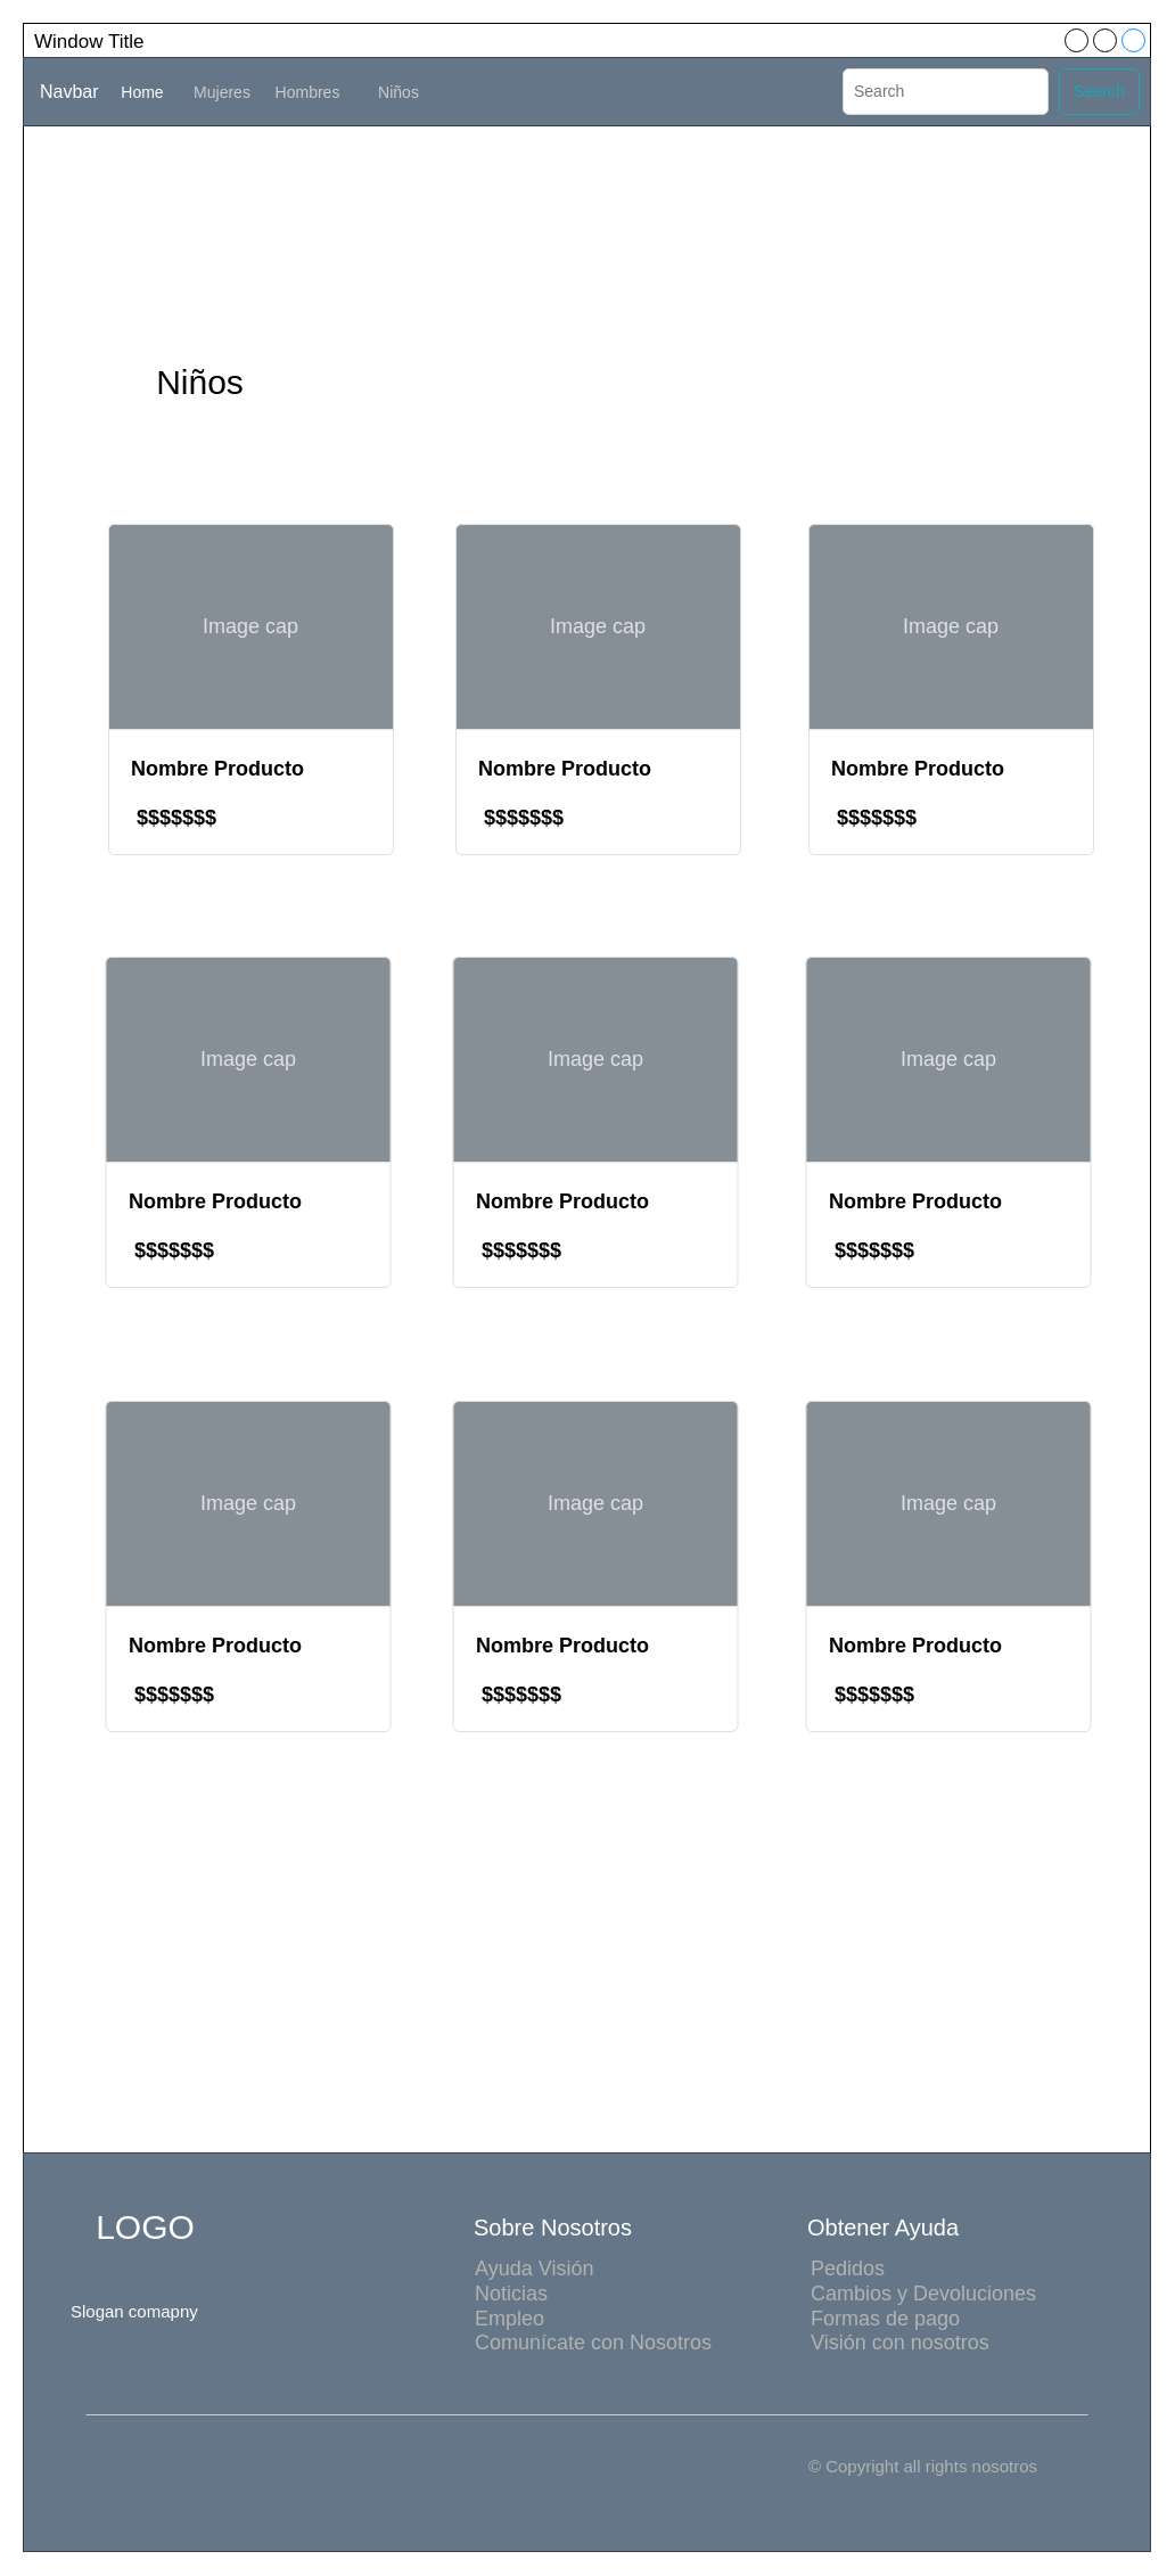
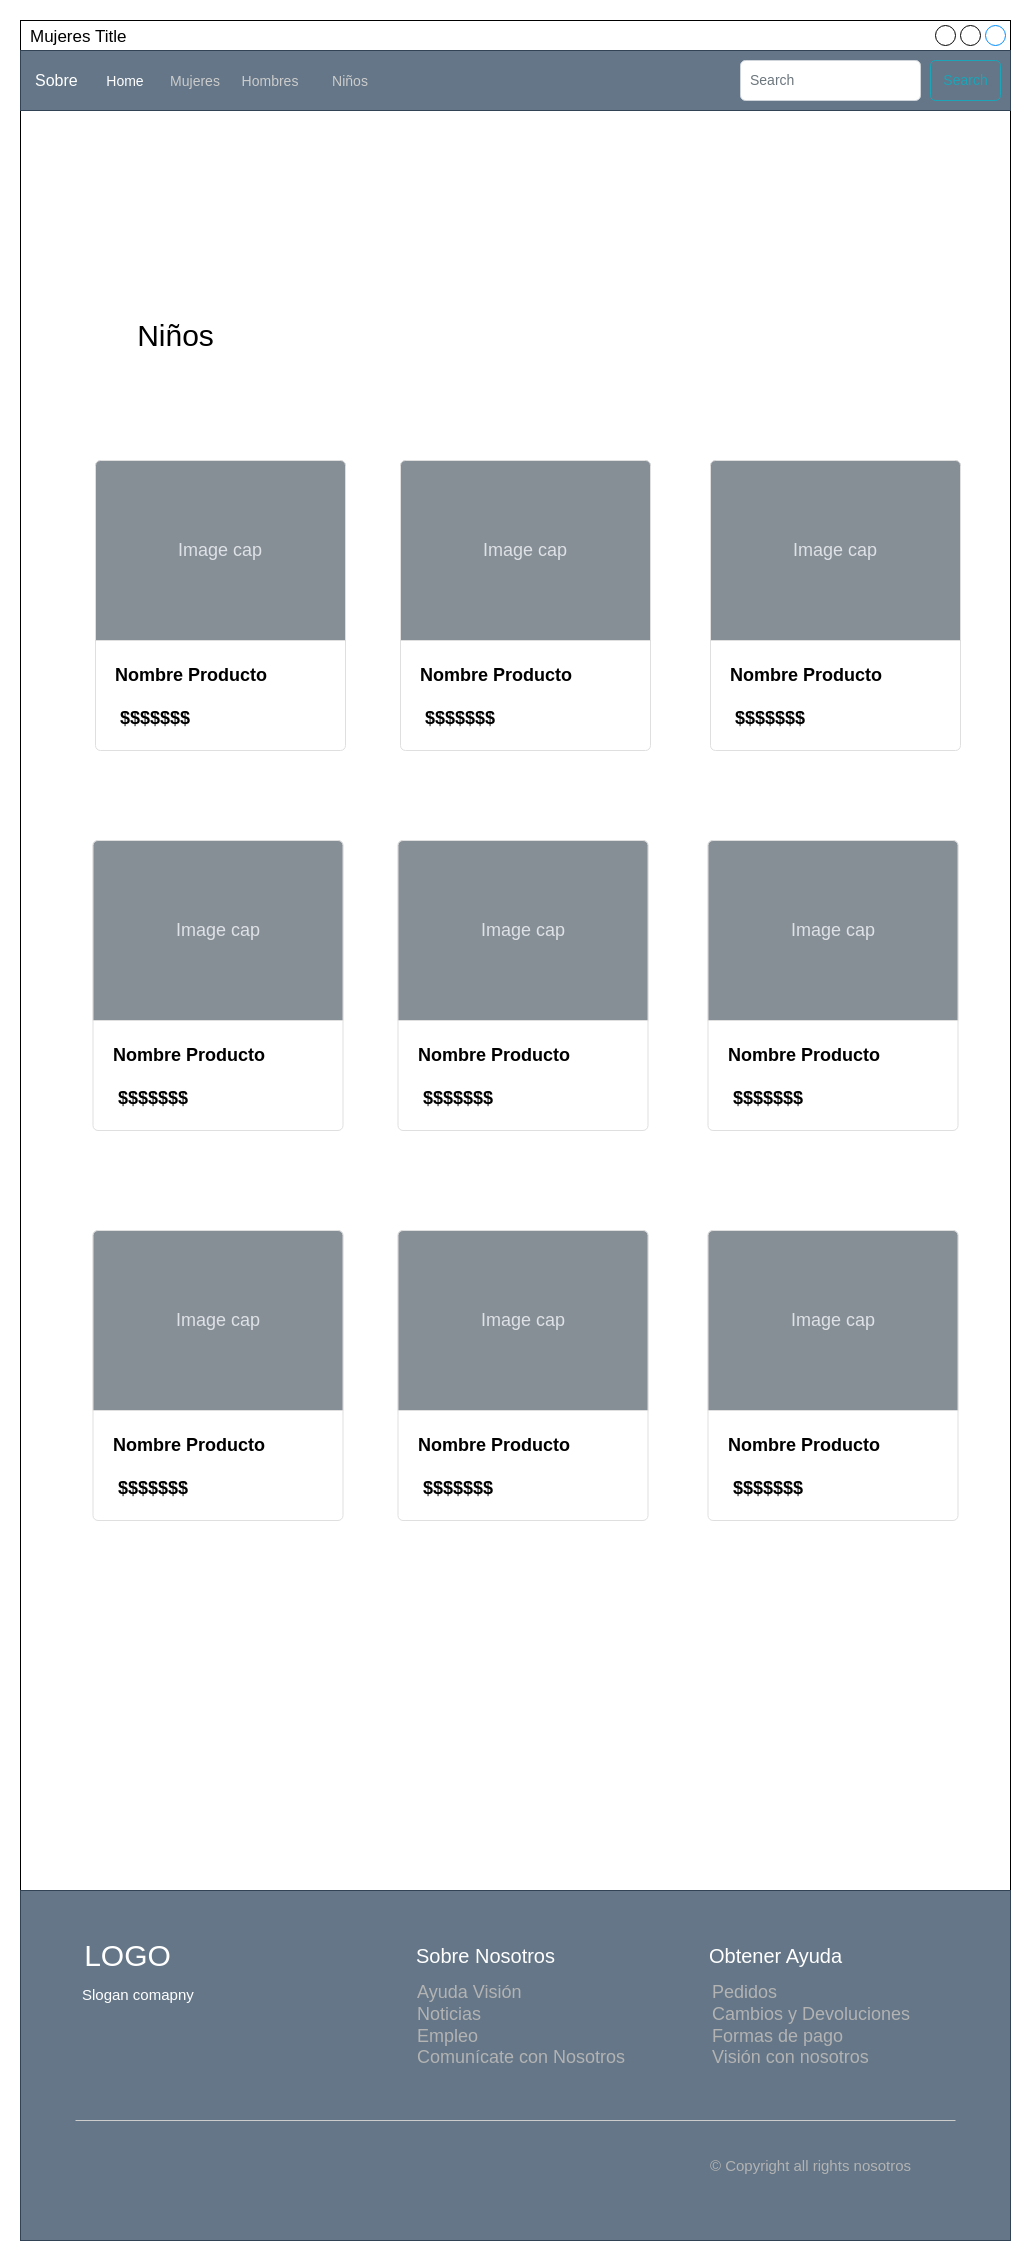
  <mxCell id="0" />
  <mxCell id="1" parent="0" />
- <mxCell id="2" value="Window Title" style="strokeWidth=1;shadow=0;dashed=0;align=center;html=1;shape=mxgraph.mockup.containers.window;align=left;verticalAlign=top;spacingLeft=8;strokeColor2=#008cff;strokeColor3=#c4c4c4;mainText=;fontSize=17;labelBackgroundColor=none;" vertex="1" parent="1"><mxGeometry x="20" y="20" width="990" height="2220" as="geometry" /></mxCell>
- <mxCell id="3" value="Navbar" style="html=1;shadow=0;dashed=0;fillColor=#647687;strokeColor=#314354;fontSize=16;align=left;spacing=15;fontColor=#ffffff;" vertex="1" parent="1"><mxGeometry x="20" y="50" width="990" height="60" as="geometry" /></mxCell>
+ <mxCell id="2" value="Mujeres Title" style="strokeWidth=1;shadow=0;dashed=0;align=center;html=1;shape=mxgraph.mockup.containers.window;align=left;verticalAlign=top;spacingLeft=8;strokeColor2=#008cff;strokeColor3=#c4c4c4;mainText=;fontSize=17;labelBackgroundColor=none;" vertex="1" parent="1"><mxGeometry x="20" y="20" width="990" height="2220" as="geometry" /></mxCell>
+ <mxCell id="3" value="Sobre" style="html=1;shadow=0;dashed=0;fillColor=#647687;strokeColor=#314354;fontSize=16;align=left;spacing=15;fontColor=#ffffff;" vertex="1" parent="1"><mxGeometry x="20" y="50" width="990" height="60" as="geometry" /></mxCell>
  <mxCell id="4" value="Home" style="fillColor=none;strokeColor=none;fontSize=14;fontColor=#ffffff;align=center;" vertex="1" parent="3"><mxGeometry width="70" height="40" relative="1" as="geometry"><mxPoint x="70" y="10" as="offset" /></mxGeometry></mxCell>
  <mxCell id="5" value="Mujeres" style="fillColor=none;strokeColor=none;fontSize=14;align=center;fontColor=#CCCCCC;" vertex="1" parent="3"><mxGeometry width="70" height="40" relative="1" as="geometry"><mxPoint x="140" y="10" as="offset" /></mxGeometry></mxCell>
  <mxCell id="6" value="Hombres" style="fillColor=none;strokeColor=none;fontSize=14;align=center;spacingRight=0;fontColor=#CCCCCC;" vertex="1" parent="3"><mxGeometry width="80" height="40" relative="1" as="geometry"><mxPoint x="210" y="10" as="offset" /></mxGeometry></mxCell>
  <mxCell id="7" value="Niños" style="fillColor=none;strokeColor=none;fontSize=14;align=center;fontColor=#CCCCCC;" vertex="1" parent="3"><mxGeometry width="80" height="40" relative="1" as="geometry"><mxPoint x="290" y="10" as="offset" /></mxGeometry></mxCell>
  <mxCell id="8" value="Search" style="html=1;shadow=0;dashed=0;shape=mxgraph.bootstrap.rrect;rSize=5;fontSize=14;fontColor=#1CA5B8;strokeColor=#1CA5B8;fillColor=none;" vertex="1" parent="3"><mxGeometry x="1" width="70" height="40" relative="1" as="geometry"><mxPoint x="-80" y="10" as="offset" /></mxGeometry></mxCell>
  <mxCell id="9" value="Search" style="html=1;shadow=0;dashed=0;shape=mxgraph.bootstrap.rrect;rSize=5;fontSize=14;fontColor=#6C767D;strokeColor=#CED4DA;fillColor=#ffffff;align=left;spacing=10;" vertex="1" parent="3"><mxGeometry x="1" width="180" height="40" relative="1" as="geometry"><mxPoint x="-270" y="10" as="offset" /></mxGeometry></mxCell>
  <mxCell id="10" value="&lt;span style=&quot;font-size: 30px&quot;&gt;Niños&lt;/span&gt;" style="text;html=1;align=center;verticalAlign=middle;resizable=0;points=[];autosize=1;strokeColor=none;" vertex="1" parent="1"><mxGeometry x="130" y="320" width="90" height="30" as="geometry" /></mxCell>
  <mxCell id="11" value="" style="group" vertex="1" connectable="0" parent="1"><mxGeometry x="20" y="1890" width="990" height="350" as="geometry" /></mxCell>
  <mxCell id="12" value="" style="whiteSpace=wrap;html=1;fontSize=30;align=left;fillColor=#647687;strokeColor=#314354;fontColor=#ffffff;" vertex="1" parent="11"><mxGeometry width="990" height="350" as="geometry" /></mxCell>
  <mxCell id="13" value="&lt;font style=&quot;font-size: 30px&quot;&gt;LOGO&lt;/font&gt;" style="text;html=1;align=center;verticalAlign=middle;resizable=0;points=[];autosize=1;strokeColor=none;fontSize=24;fontColor=#FFFFFF;spacingLeft=-7;" vertex="1" parent="11"><mxGeometry x="60" y="45" width="100" height="40" as="geometry" /></mxCell>
- <mxCell id="14" value="&lt;font style=&quot;font-size: 15px&quot;&gt;Slogan comapny&lt;/font&gt;" style="text;html=1;strokeColor=none;fillColor=none;align=left;verticalAlign=middle;whiteSpace=wrap;rounded=0;labelBackgroundColor=none;fontSize=25;fontColor=#FFFFFF;" vertex="1" parent="11"><mxGeometry x="40" y="125" width="120" height="20" as="geometry" /></mxCell>
+ <mxCell id="14" value="&lt;font style=&quot;font-size: 15px&quot;&gt;Slogan comapny&lt;/font&gt;" style="text;html=1;strokeColor=none;fillColor=none;align=left;verticalAlign=middle;whiteSpace=wrap;rounded=0;labelBackgroundColor=none;fontSize=25;fontColor=#FFFFFF;" vertex="1" parent="11"><mxGeometry x="60" y="90" width="120" height="20" as="geometry" /></mxCell>
  <mxCell id="15" value="&lt;font style=&quot;font-size: 20px&quot;&gt;Obtener Ayuda&lt;/font&gt;" style="text;html=1;align=center;verticalAlign=middle;resizable=0;points=[];autosize=1;strokeColor=none;fontSize=35;fontColor=#FFFFFF;rotation=0;" vertex="1" parent="11"><mxGeometry x="680" y="35" width="150" height="50" as="geometry" /></mxCell>
  <mxCell id="16" value="&lt;font style=&quot;font-size: 18px;&quot;&gt;Pedidos&lt;br style=&quot;font-size: 18px;&quot;&gt;Cambios y Devoluciones&lt;br style=&quot;font-size: 18px;&quot;&gt;Formas de pago&lt;br style=&quot;font-size: 18px;&quot;&gt;&lt;/font&gt;&lt;div style=&quot;font-size: 18px;&quot;&gt;&lt;font style=&quot;font-size: 18px;&quot;&gt;Visión con nosotros&lt;/font&gt;&lt;/div&gt;" style="text;html=1;align=left;verticalAlign=middle;resizable=0;points=[];autosize=1;strokeColor=none;fontSize=18;line-height=13;imageAspect=1;container=0;fontColor=#B3B3B3;" vertex="1" parent="11"><mxGeometry x="690" y="90" width="220" height="90" as="geometry" /></mxCell>
  <mxCell id="17" value="&lt;font style=&quot;font-size: 20px&quot;&gt;Sobre Nosotros&lt;/font&gt;" style="text;html=1;align=center;verticalAlign=middle;resizable=0;points=[];autosize=1;strokeColor=none;fontSize=35;fontColor=#FFFFFF;rotation=0;" vertex="1" parent="11"><mxGeometry x="390" y="35" width="150" height="50" as="geometry" /></mxCell>
  <mxCell id="18" value="&lt;font style=&quot;font-size: 18px;&quot;&gt;Ayuda Visión&amp;nbsp;&lt;br style=&quot;font-size: 18px;&quot;&gt;Noticias&lt;br style=&quot;font-size: 18px;&quot;&gt;Empleo&lt;br style=&quot;font-size: 18px;&quot;&gt;Comunícate con Nosotros&lt;/font&gt;" style="text;html=1;align=left;verticalAlign=middle;resizable=0;points=[];autosize=1;strokeColor=none;fontSize=18;fontColor=#B3B3B3;" vertex="1" parent="11"><mxGeometry x="395" y="90" width="220" height="90" as="geometry" /></mxCell>
  <mxCell id="19" value="" style="endArrow=none;html=1;fontSize=39;fontColor=#B3B3B3;strokeColor=#CCCCCC;" edge="1" parent="11"><mxGeometry y="-20" width="50" height="50" as="geometry"><mxPoint x="55" y="230" as="sourcePoint" /><mxPoint x="935" y="230" as="targetPoint" /></mxGeometry></mxCell>
  <mxCell id="20" value="&lt;font style=&quot;font-size: 15px&quot;&gt;© Copyright all rights nosotros&lt;/font&gt;" style="text;html=1;align=center;verticalAlign=middle;resizable=0;points=[];autosize=1;strokeColor=none;fontSize=39;fontColor=#B3B3B3;" vertex="1" parent="11"><mxGeometry x="680" y="238" width="220" height="60" as="geometry" /></mxCell>
  <mxCell id="21" value="" style="group" vertex="1" connectable="0" parent="11"><mxGeometry x="80" y="260" width="137.5" height="38" as="geometry" /></mxCell>
  <mxCell id="22" value="" style="shape=image;html=1;verticalAlign=top;verticalLabelPosition=bottom;labelBackgroundColor=#ffffff;imageAspect=0;aspect=fixed;image=https://cdn1.iconfinder.com/data/icons/social-media-outline-6/128/SocialMedia_Twitter-Outline-128.png;fontSize=39;fontColor=#B3B3B3;strokeColor=#000000;fillColor=none;gradientColor=#B3B3B3;align=left;" vertex="1" parent="21"><mxGeometry width="37.999" height="37.999" as="geometry" /></mxCell>
  <mxCell id="23" value="" style="shape=image;html=1;verticalAlign=top;verticalLabelPosition=bottom;labelBackgroundColor=#ffffff;imageAspect=0;aspect=fixed;image=https://cdn1.iconfinder.com/data/icons/social-media-outline-6/128/SocialMedia_Facebook-Outline-128.png;fontSize=39;fontColor=#B3B3B3;strokeColor=#000000;fillColor=none;gradientColor=#B3B3B3;align=left;" vertex="1" parent="21"><mxGeometry x="49.375" width="37.999" height="37.999" as="geometry" /></mxCell>
  <mxCell id="24" value="" style="shape=image;html=1;verticalAlign=top;verticalLabelPosition=bottom;labelBackgroundColor=#ffffff;imageAspect=0;aspect=fixed;image=https://cdn1.iconfinder.com/data/icons/social-media-outline-6/128/SocialMedia_Instagram-Outline-128.png;fontSize=39;fontColor=#B3B3B3;strokeColor=#000000;fillColor=none;gradientColor=#B3B3B3;align=left;" vertex="1" parent="21"><mxGeometry x="97.5" width="37.999" height="37.999" as="geometry" /></mxCell>
  <mxCell id="25" value="&lt;b&gt;&lt;font style=&quot;font-size: 18px&quot;&gt;Nombre Producto&lt;br&gt;&lt;br&gt;&amp;nbsp;$$$$$$$&lt;/font&gt;&lt;/b&gt;" style="html=1;shadow=0;dashed=0;shape=mxgraph.bootstrap.rrect;rSize=5;strokeColor=#DFDFDF;html=1;whiteSpace=wrap;fillColor=#ffffff;fontColor=#000000;verticalAlign=bottom;align=left;spacing=20;fontSize=14;" vertex="1" parent="1"><mxGeometry x="95" y="460" width="250" height="290" as="geometry" /></mxCell>
  <mxCell id="26" value="Image cap" style="html=1;shadow=0;dashed=0;shape=mxgraph.bootstrap.topButton;rSize=5;perimeter=none;whiteSpace=wrap;fillColor=#868E96;strokeColor=#DFDFDF;fontColor=#DEE2E6;resizeWidth=1;fontSize=18;" vertex="1" parent="25"><mxGeometry width="250" height="180" relative="1" as="geometry" /></mxCell>
  <mxCell id="27" value="&lt;b&gt;&lt;font style=&quot;font-size: 18px&quot;&gt;Nombre Producto&lt;br&gt;&lt;br&gt;&amp;nbsp;$$$$$$$&lt;/font&gt;&lt;/b&gt;" style="html=1;shadow=0;dashed=0;shape=mxgraph.bootstrap.rrect;rSize=5;strokeColor=#DFDFDF;html=1;whiteSpace=wrap;fillColor=#ffffff;fontColor=#000000;verticalAlign=bottom;align=left;spacing=20;fontSize=14;" vertex="1" parent="1"><mxGeometry x="400" y="460" width="250" height="290" as="geometry" /></mxCell>
  <mxCell id="28" value="Image cap" style="html=1;shadow=0;dashed=0;shape=mxgraph.bootstrap.topButton;rSize=5;perimeter=none;whiteSpace=wrap;fillColor=#868E96;strokeColor=#DFDFDF;fontColor=#DEE2E6;resizeWidth=1;fontSize=18;" vertex="1" parent="27"><mxGeometry width="250" height="180" relative="1" as="geometry" /></mxCell>
  <mxCell id="29" value="&lt;b&gt;&lt;font style=&quot;font-size: 18px&quot;&gt;Nombre Producto&lt;br&gt;&lt;br&gt;&amp;nbsp;$$$$$$$&lt;/font&gt;&lt;/b&gt;" style="html=1;shadow=0;dashed=0;shape=mxgraph.bootstrap.rrect;rSize=5;strokeColor=#DFDFDF;html=1;whiteSpace=wrap;fillColor=#ffffff;fontColor=#000000;verticalAlign=bottom;align=left;spacing=20;fontSize=14;" vertex="1" parent="1"><mxGeometry x="710" y="460" width="250" height="290" as="geometry" /></mxCell>
  <mxCell id="30" value="Image cap" style="html=1;shadow=0;dashed=0;shape=mxgraph.bootstrap.topButton;rSize=5;perimeter=none;whiteSpace=wrap;fillColor=#868E96;strokeColor=#DFDFDF;fontColor=#DEE2E6;resizeWidth=1;fontSize=18;" vertex="1" parent="29"><mxGeometry width="250" height="180" relative="1" as="geometry" /></mxCell>
  <mxCell id="31" value="&lt;b&gt;&lt;font style=&quot;font-size: 18px&quot;&gt;Nombre Producto&lt;br&gt;&lt;br&gt;&amp;nbsp;$$$$$$$&lt;/font&gt;&lt;/b&gt;" style="html=1;shadow=0;dashed=0;shape=mxgraph.bootstrap.rrect;rSize=5;strokeColor=#DFDFDF;html=1;whiteSpace=wrap;fillColor=#ffffff;fontColor=#000000;verticalAlign=bottom;align=left;spacing=20;fontSize=14;" vertex="1" parent="1"><mxGeometry x="92.5" y="840" width="250" height="290" as="geometry" /></mxCell>
  <mxCell id="32" value="Image cap" style="html=1;shadow=0;dashed=0;shape=mxgraph.bootstrap.topButton;rSize=5;perimeter=none;whiteSpace=wrap;fillColor=#868E96;strokeColor=#DFDFDF;fontColor=#DEE2E6;resizeWidth=1;fontSize=18;" vertex="1" parent="31"><mxGeometry width="250" height="180" relative="1" as="geometry" /></mxCell>
  <mxCell id="33" value="&lt;b&gt;&lt;font style=&quot;font-size: 18px&quot;&gt;Nombre Producto&lt;br&gt;&lt;br&gt;&amp;nbsp;$$$$$$$&lt;/font&gt;&lt;/b&gt;" style="html=1;shadow=0;dashed=0;shape=mxgraph.bootstrap.rrect;rSize=5;strokeColor=#DFDFDF;html=1;whiteSpace=wrap;fillColor=#ffffff;fontColor=#000000;verticalAlign=bottom;align=left;spacing=20;fontSize=14;" vertex="1" parent="1"><mxGeometry x="397.5" y="840" width="250" height="290" as="geometry" /></mxCell>
  <mxCell id="34" value="Image cap" style="html=1;shadow=0;dashed=0;shape=mxgraph.bootstrap.topButton;rSize=5;perimeter=none;whiteSpace=wrap;fillColor=#868E96;strokeColor=#DFDFDF;fontColor=#DEE2E6;resizeWidth=1;fontSize=18;" vertex="1" parent="33"><mxGeometry width="250" height="180" relative="1" as="geometry" /></mxCell>
  <mxCell id="35" value="&lt;b&gt;&lt;font style=&quot;font-size: 18px&quot;&gt;Nombre Producto&lt;br&gt;&lt;br&gt;&amp;nbsp;$$$$$$$&lt;/font&gt;&lt;/b&gt;" style="html=1;shadow=0;dashed=0;shape=mxgraph.bootstrap.rrect;rSize=5;strokeColor=#DFDFDF;html=1;whiteSpace=wrap;fillColor=#ffffff;fontColor=#000000;verticalAlign=bottom;align=left;spacing=20;fontSize=14;" vertex="1" parent="1"><mxGeometry x="707.5" y="840" width="250" height="290" as="geometry" /></mxCell>
  <mxCell id="36" value="Image cap" style="html=1;shadow=0;dashed=0;shape=mxgraph.bootstrap.topButton;rSize=5;perimeter=none;whiteSpace=wrap;fillColor=#868E96;strokeColor=#DFDFDF;fontColor=#DEE2E6;resizeWidth=1;fontSize=18;" vertex="1" parent="35"><mxGeometry width="250" height="180" relative="1" as="geometry" /></mxCell>
  <mxCell id="37" value="&lt;b&gt;&lt;font style=&quot;font-size: 18px&quot;&gt;Nombre Producto&lt;br&gt;&lt;br&gt;&amp;nbsp;$$$$$$$&lt;/font&gt;&lt;/b&gt;" style="html=1;shadow=0;dashed=0;shape=mxgraph.bootstrap.rrect;rSize=5;strokeColor=#DFDFDF;html=1;whiteSpace=wrap;fillColor=#ffffff;fontColor=#000000;verticalAlign=bottom;align=left;spacing=20;fontSize=14;" vertex="1" parent="1"><mxGeometry x="92.5" y="1230" width="250" height="290" as="geometry" /></mxCell>
  <mxCell id="38" value="Image cap" style="html=1;shadow=0;dashed=0;shape=mxgraph.bootstrap.topButton;rSize=5;perimeter=none;whiteSpace=wrap;fillColor=#868E96;strokeColor=#DFDFDF;fontColor=#DEE2E6;resizeWidth=1;fontSize=18;" vertex="1" parent="37"><mxGeometry width="250" height="180" relative="1" as="geometry" /></mxCell>
  <mxCell id="39" value="&lt;b&gt;&lt;font style=&quot;font-size: 18px&quot;&gt;Nombre Producto&lt;br&gt;&lt;br&gt;&amp;nbsp;$$$$$$$&lt;/font&gt;&lt;/b&gt;" style="html=1;shadow=0;dashed=0;shape=mxgraph.bootstrap.rrect;rSize=5;strokeColor=#DFDFDF;html=1;whiteSpace=wrap;fillColor=#ffffff;fontColor=#000000;verticalAlign=bottom;align=left;spacing=20;fontSize=14;" vertex="1" parent="1"><mxGeometry x="397.5" y="1230" width="250" height="290" as="geometry" /></mxCell>
  <mxCell id="40" value="Image cap" style="html=1;shadow=0;dashed=0;shape=mxgraph.bootstrap.topButton;rSize=5;perimeter=none;whiteSpace=wrap;fillColor=#868E96;strokeColor=#DFDFDF;fontColor=#DEE2E6;resizeWidth=1;fontSize=18;" vertex="1" parent="39"><mxGeometry width="250" height="180" relative="1" as="geometry" /></mxCell>
  <mxCell id="41" value="&lt;b&gt;&lt;font style=&quot;font-size: 18px&quot;&gt;Nombre Producto&lt;br&gt;&lt;br&gt;&amp;nbsp;$$$$$$$&lt;/font&gt;&lt;/b&gt;" style="html=1;shadow=0;dashed=0;shape=mxgraph.bootstrap.rrect;rSize=5;strokeColor=#DFDFDF;html=1;whiteSpace=wrap;fillColor=#ffffff;fontColor=#000000;verticalAlign=bottom;align=left;spacing=20;fontSize=14;" vertex="1" parent="1"><mxGeometry x="707.5" y="1230" width="250" height="290" as="geometry" /></mxCell>
  <mxCell id="42" value="Image cap" style="html=1;shadow=0;dashed=0;shape=mxgraph.bootstrap.topButton;rSize=5;perimeter=none;whiteSpace=wrap;fillColor=#868E96;strokeColor=#DFDFDF;fontColor=#DEE2E6;resizeWidth=1;fontSize=18;" vertex="1" parent="41"><mxGeometry width="250" height="180" relative="1" as="geometry" /></mxCell>
